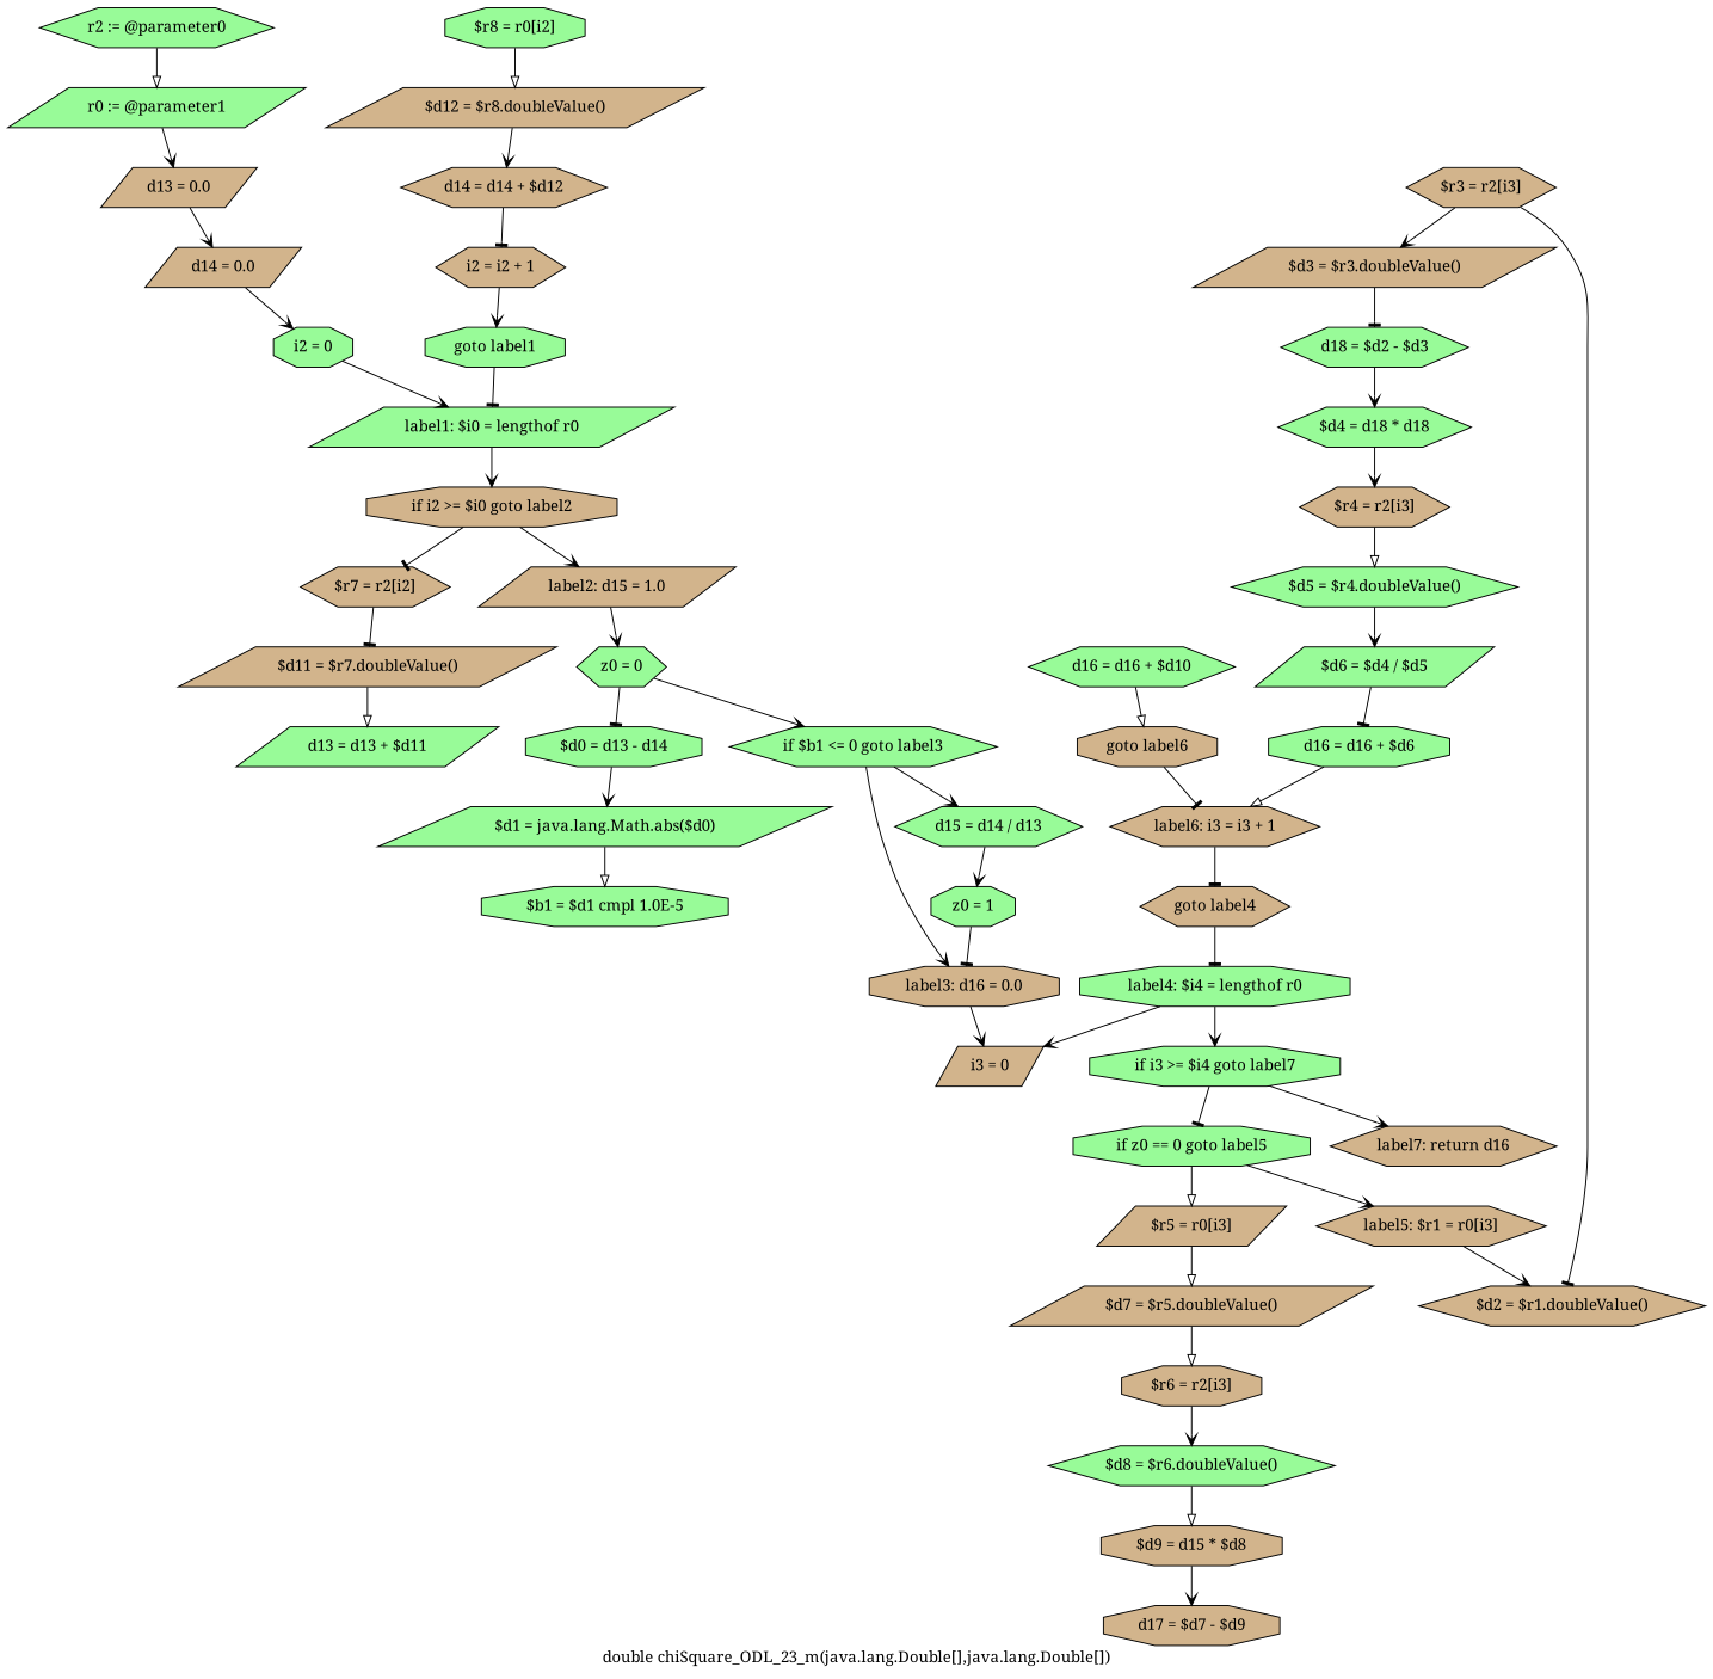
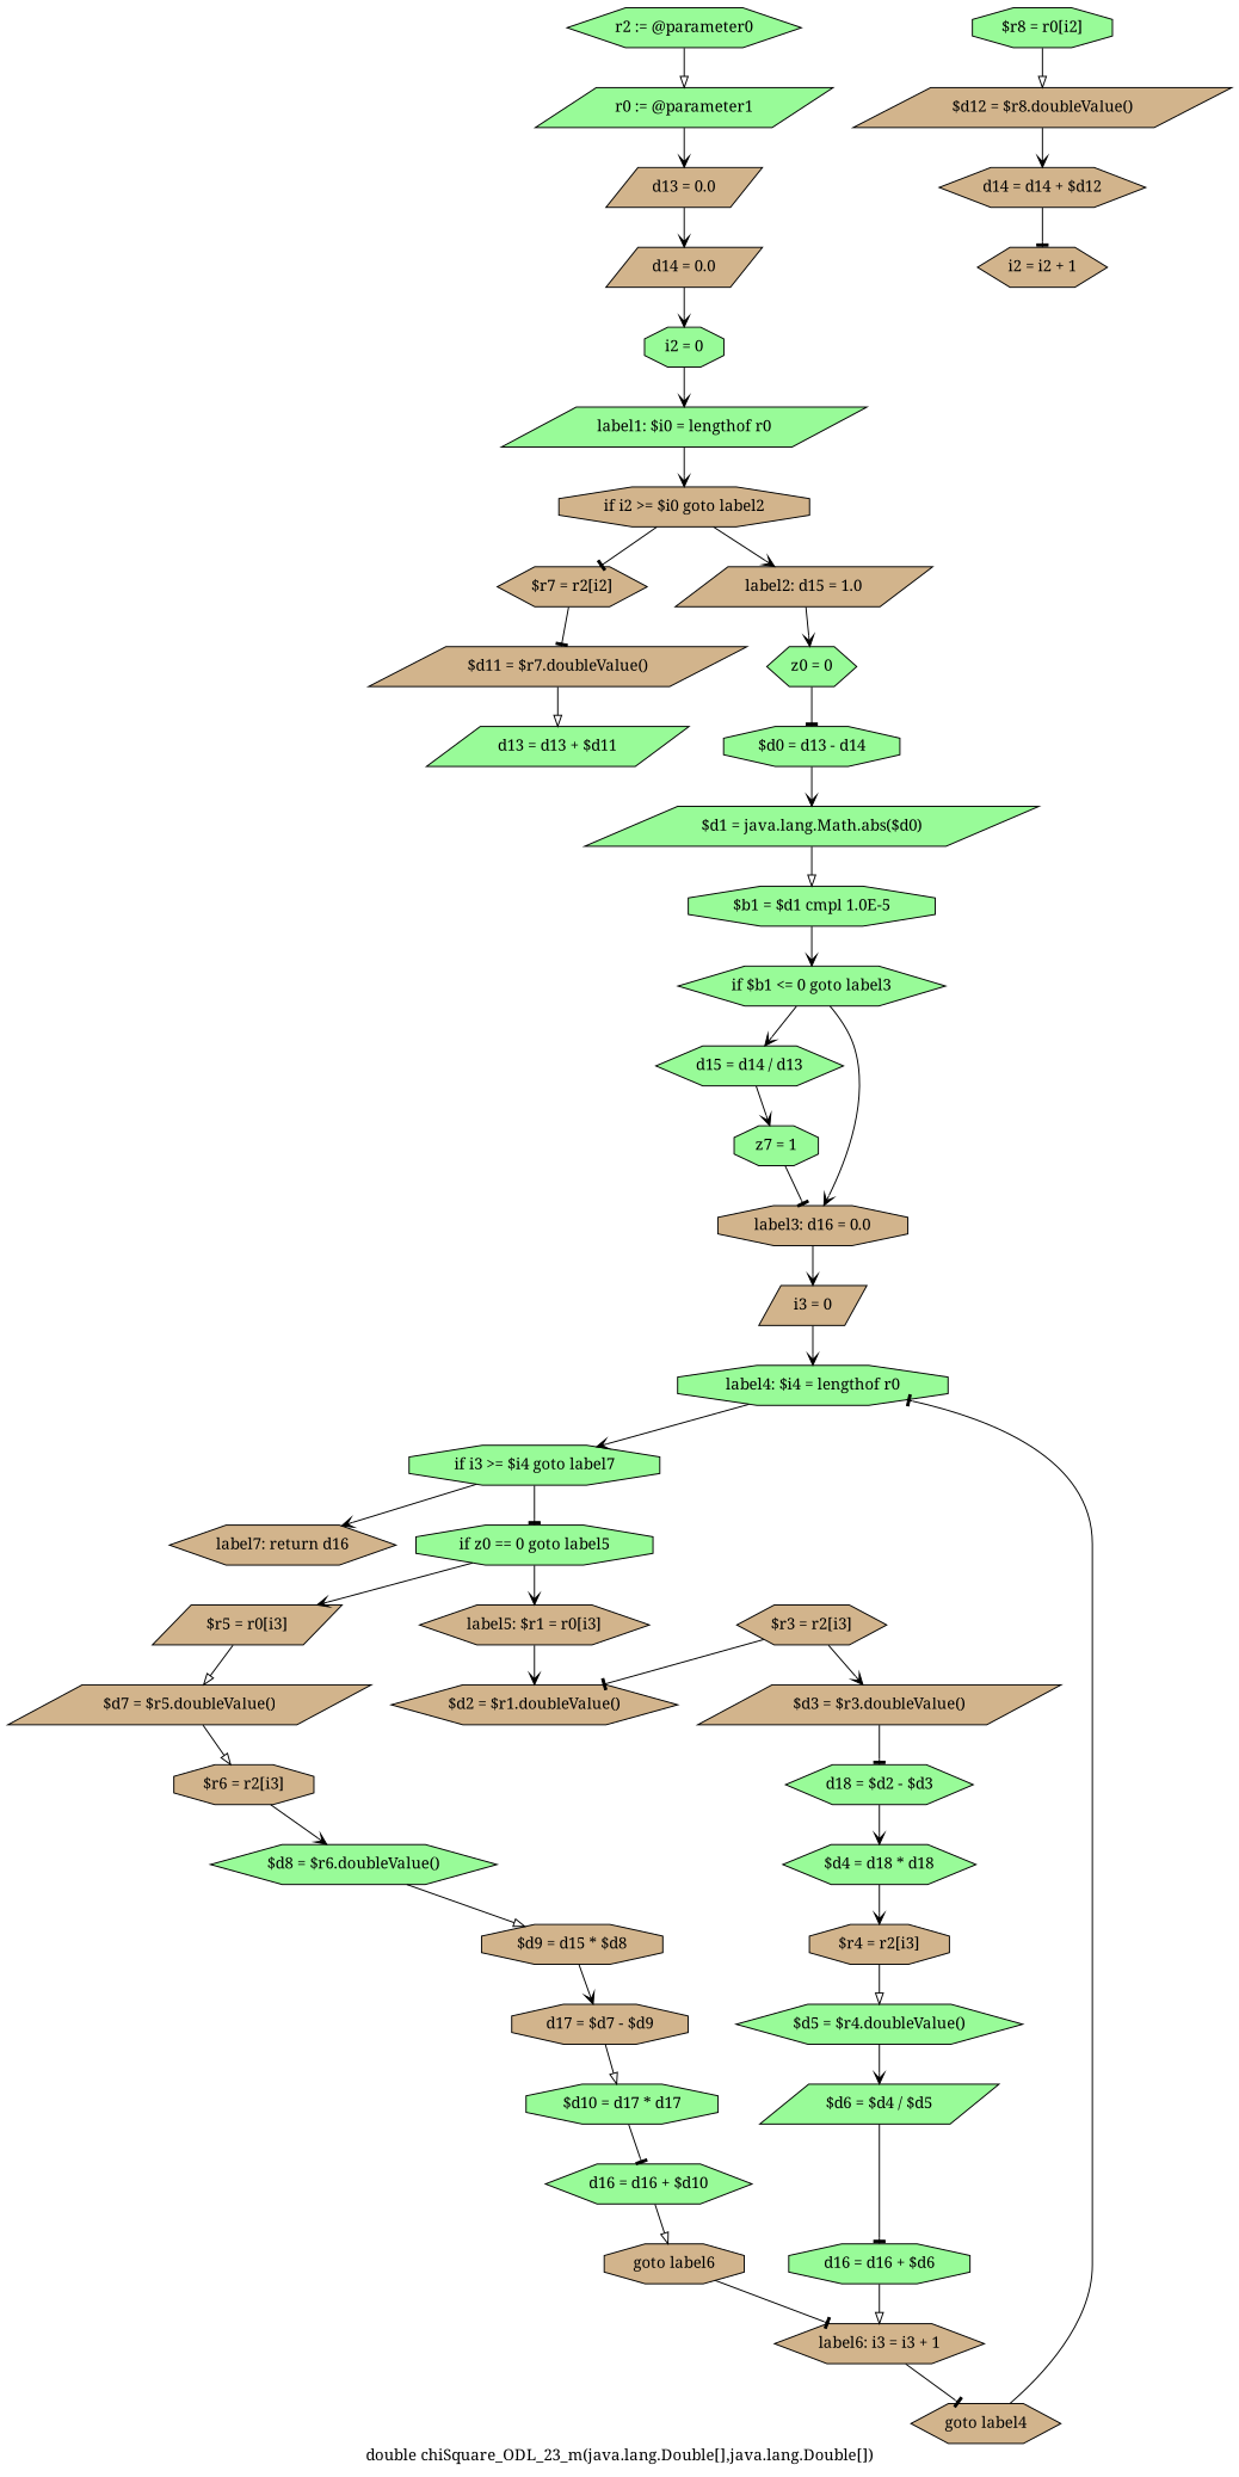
  digraph {
    fontname="Noto Serif"
    label="double chiSquare_ODL_23_m(java.lang.Double[],java.lang.Double[])"
    node [fillcolor=palegreen fontname="Noto Serif" shape=hexagon style=filled]
    edge [arrowhead=vee fontname="Noto Serif"]
    n1 [label="r2 := @parameter0"]
    n2 [label="r0 := @parameter1" shape=parallelogram]
    n3 [fillcolor=tan label="d13 = 0.0" shape=parallelogram]
    n4 [fillcolor=tan label="d14 = 0.0" shape=parallelogram]
    n5 [label="i2 = 0" shape=octagon]
    n6 [label="label1: $i0 = lengthof r0" shape=parallelogram]
    n7 [fillcolor=tan label="if i2 >= $i0 goto label2" shape=octagon]
    n8 [fillcolor=tan label="$r7 = r2[i2]"]
    n9 [fillcolor=tan label="label2: d15 = 1.0" shape=parallelogram]
    n10 [fillcolor=tan label="$d11 = $r7.doubleValue()" shape=parallelogram]
    n11 [label="z0 = 0"]
    n12 [label="d13 = d13 + $d11" shape=parallelogram]
    n13 [label="$d0 = d13 - d14" shape=octagon]
    n14 [label="$r8 = r0[i2]" shape=octagon]
    n15 [fillcolor=tan label="$d12 = $r8.doubleValue()" shape=parallelogram]
    n16 [fillcolor=tan label="d14 = d14 + $d12"]
    n17 [fillcolor=tan label="i2 = i2 + 1"]
-   n18 [label="goto label1" shape=octagon]
    n19 [label="$d1 = java.lang.Math.abs($d0)" shape=parallelogram]
    n20 [label="$b1 = $d1 cmpl 1.0E-5" shape=octagon]
    n21 [label="if $b1 <= 0 goto label3"]
    n22 [label="d15 = d14 / d13"]
    n23 [fillcolor=tan label="label3: d16 = 0.0" shape=octagon]
-   n24 [label="z0 = 1" shape=octagon]
+   n24 [label="z7 = 1" shape=octagon]
    n25 [fillcolor=tan label="i3 = 0" shape=parallelogram]
    n26 [label="label4: $i4 = lengthof r0" shape=octagon]
    n27 [label="if i3 >= $i4 goto label7" shape=octagon]
    n28 [label="if z0 == 0 goto label5" shape=octagon]
    n29 [fillcolor=tan label="label7: return d16"]
    n30 [fillcolor=tan label="$r5 = r0[i3]" shape=parallelogram]
    n31 [fillcolor=tan label="label5: $r1 = r0[i3]"]
    n32 [fillcolor=tan label="$d7 = $r5.doubleValue()" shape=parallelogram]
    n33 [fillcolor=tan label="$d2 = $r1.doubleValue()"]
    n34 [fillcolor=tan label="$r6 = r2[i3]" shape=octagon]
    n35 [label="$d8 = $r6.doubleValue()"]
    n36 [fillcolor=tan label="$d9 = d15 * $d8" shape=octagon]
    n37 [fillcolor=tan label="d17 = $d7 - $d9" shape=octagon]
+   n38 [label="$d10 = d17 * d17" shape=octagon]
    n39 [label="d16 = d16 + $d10"]
    n40 [fillcolor=tan label="goto label6" shape=octagon]
    n41 [fillcolor=tan label="label6: i3 = i3 + 1"]
    n42 [fillcolor=tan label="goto label4"]
    n43 [fillcolor=tan label="$r3 = r2[i3]"]
    n44 [fillcolor=tan label="$d3 = $r3.doubleValue()" shape=parallelogram]
    n45 [label="d18 = $d2 - $d3"]
    n46 [label="$d4 = d18 * d18"]
-   n47 [fillcolor=tan label="$r4 = r2[i3]"]
+   n47 [fillcolor=tan label="$r4 = r2[i3]" shape=octagon]
    n48 [label="$d5 = $r4.doubleValue()"]
    n49 [label="$d6 = $d4 / $d5" shape=parallelogram]
    n50 [label="d16 = d16 + $d6" shape=octagon]
    n1 -> n2 [arrowhead=onormal]
    n2 -> n3
    n3 -> n4
    n4 -> n5
    n5 -> n6
    n6 -> n7
    n7 -> n8 [arrowhead=tee]
    n7 -> n9
    n8 -> n10 [arrowhead=tee]
    n9 -> n11
    n10 -> n12 [arrowhead=onormal]
    n11 -> n13 [arrowhead=tee]
    n13 -> n19
    n14 -> n15 [arrowhead=onormal]
    n15 -> n16
    n16 -> n17 [arrowhead=tee]
-   n17 -> n18
-   n18 -> n6 [arrowhead=tee]
    n19 -> n20 [arrowhead=onormal]
-   n11 -> n21
+   n20 -> n21
    n21 -> n22
    n21 -> n23
    n22 -> n24
    n23 -> n25
    n24 -> n23 [arrowhead=tee]
-   n26 -> n25
+   n25 -> n26
    n26 -> n27
    n27 -> n28 [arrowhead=tee]
    n27 -> n29
-   n28 -> n30 [arrowhead=onormal]
+   n28 -> n30
    n28 -> n31
    n30 -> n32 [arrowhead=onormal]
    n31 -> n33
    n32 -> n34 [arrowhead=onormal]
    n34 -> n35
    n35 -> n36 [arrowhead=onormal]
    n36 -> n37
+   n37 -> n38 [arrowhead=onormal]
+   n38 -> n39 [arrowhead=tee]
    n39 -> n40 [arrowhead=onormal]
    n40 -> n41 [arrowhead=tee]
    n41 -> n42 [arrowhead=tee]
    n42 -> n26 [arrowhead=tee]
    n43 -> n33 [arrowhead=tee]
    n43 -> n44
    n44 -> n45 [arrowhead=tee]
    n45 -> n46
    n46 -> n47
    n47 -> n48 [arrowhead=onormal]
    n48 -> n49
    n49 -> n50 [arrowhead=tee]
    n50 -> n41 [arrowhead=onormal]
  }
